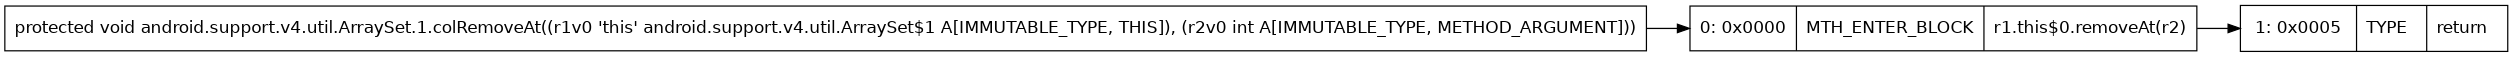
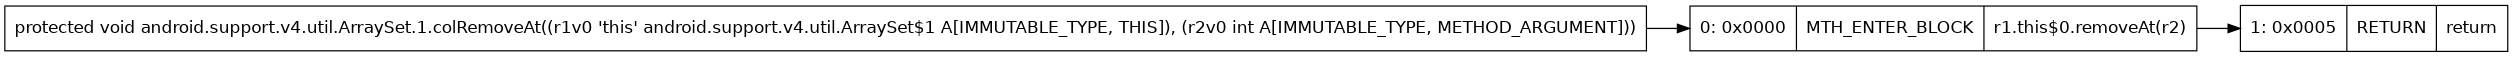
  digraph {
    rankdir=LR
    fontname="DejaVu Sans"
    node [shape=record fontname="DejaVu Sans"]
    edge [fontname="DejaVu Sans"]
    n1 [label="{0\:\ 0x0000|MTH_ENTER_BLOCK\l|r1.this$0.removeAt(r2)\l}"]
-   n2 [label="{1\:\ 0x0005|TYPE\l|return\l}"]
+   n2 [label="{1\:\ 0x0005|RETURN\l|return\l}"]
    n3 [label="{protected void android.support.v4.util.ArraySet.1.colRemoveAt((r1v0 'this' android.support.v4.util.ArraySet$1 A[IMMUTABLE_TYPE, THIS]), (r2v0 int A[IMMUTABLE_TYPE, METHOD_ARGUMENT])) }"]
    n1 -> n2
    n3 -> n1
  }
